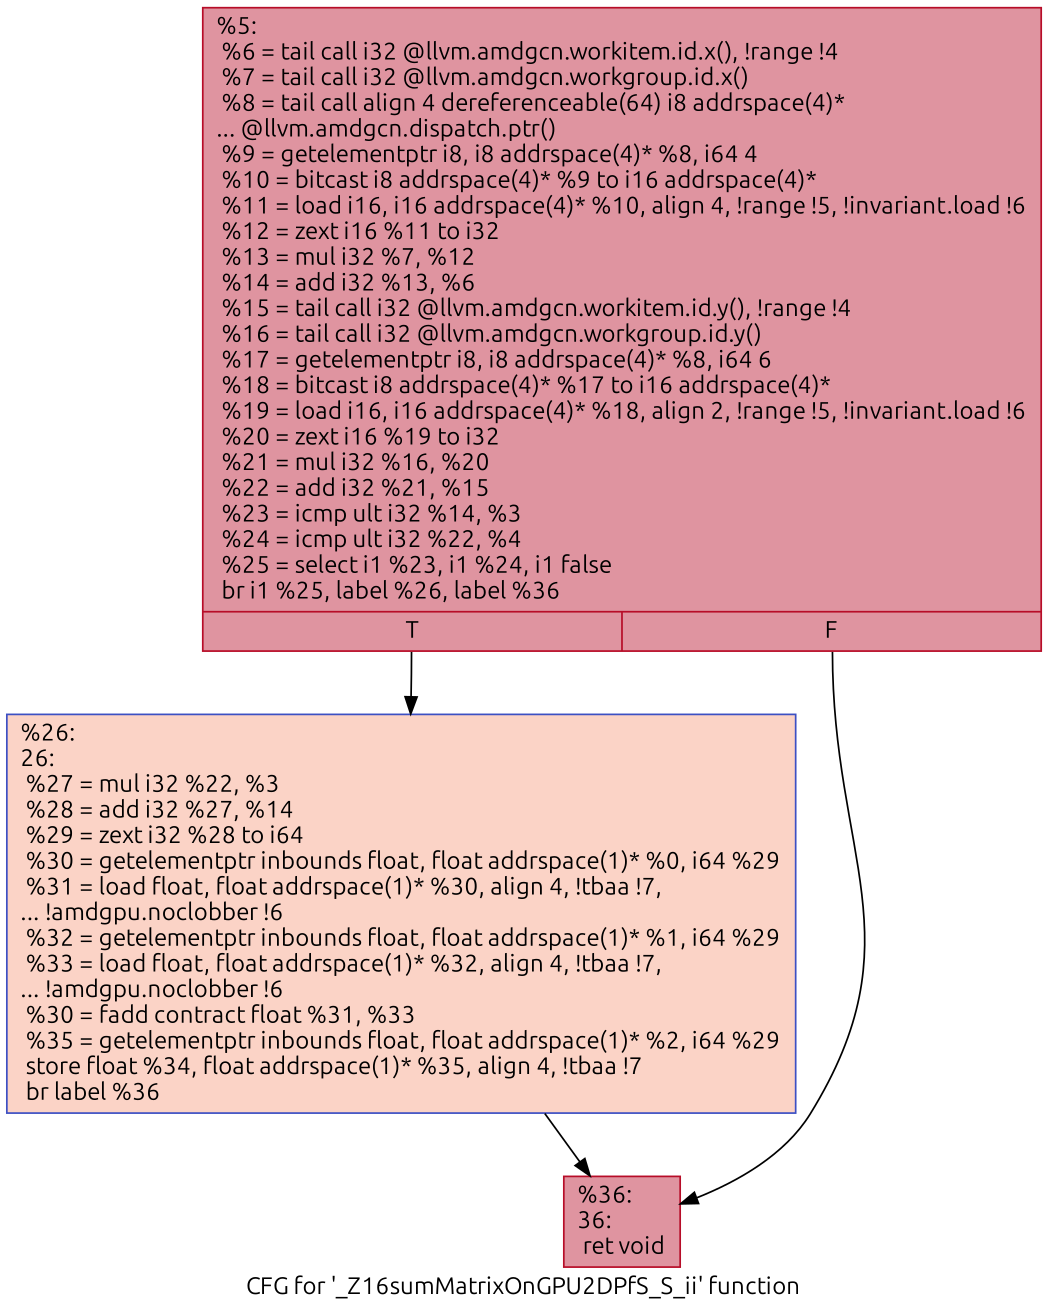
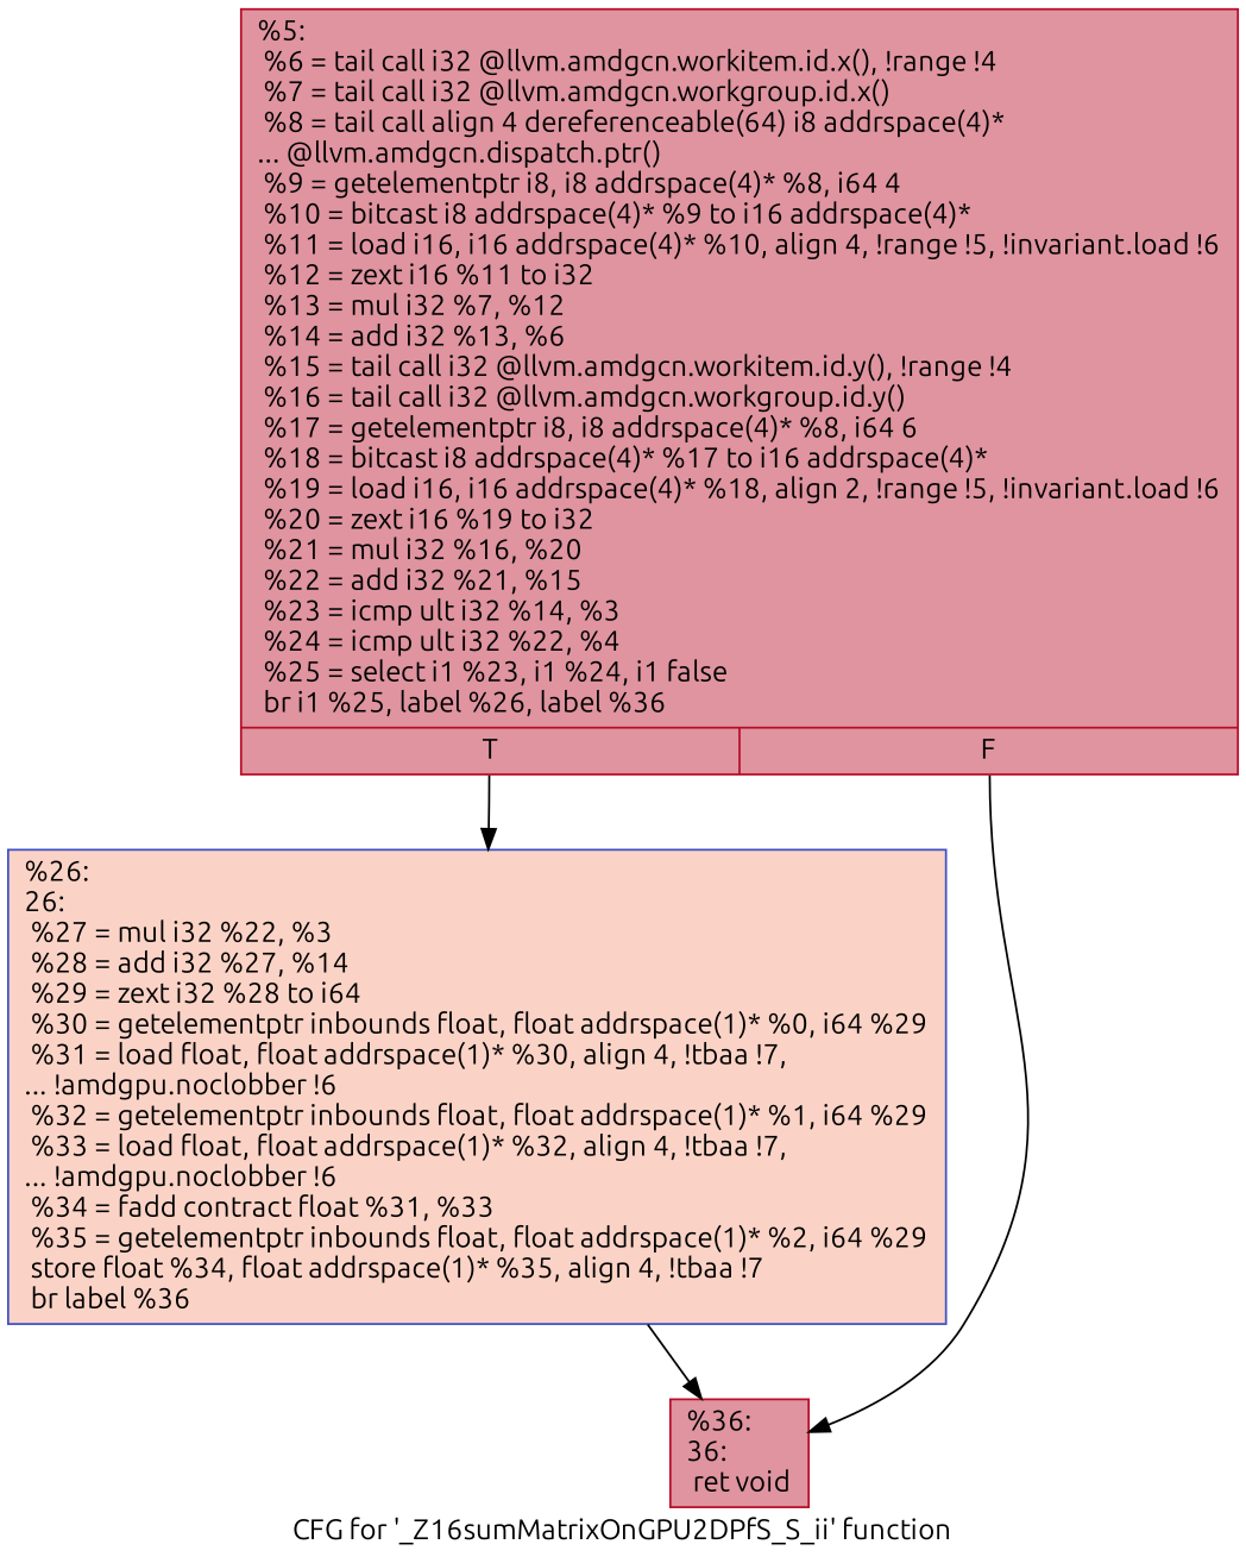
  digraph {
    label="CFG for '_Z16sumMatrixOnGPU2DPfS_S_ii' function"
    fontname=Ubuntu
    node [color="#b70d28ff" fillcolor="#b70d2870" shape=record style=filled fontname=Ubuntu]
    edge [fontname=Ubuntu]
    n1 [label="{%5:\l  %6 = tail call i32 @llvm.amdgcn.workitem.id.x(), !range !4\l  %7 = tail call i32 @llvm.amdgcn.workgroup.id.x()\l  %8 = tail call align 4 dereferenceable(64) i8 addrspace(4)*\l... @llvm.amdgcn.dispatch.ptr()\l  %9 = getelementptr i8, i8 addrspace(4)* %8, i64 4\l  %10 = bitcast i8 addrspace(4)* %9 to i16 addrspace(4)*\l  %11 = load i16, i16 addrspace(4)* %10, align 4, !range !5, !invariant.load !6\l  %12 = zext i16 %11 to i32\l  %13 = mul i32 %7, %12\l  %14 = add i32 %13, %6\l  %15 = tail call i32 @llvm.amdgcn.workitem.id.y(), !range !4\l  %16 = tail call i32 @llvm.amdgcn.workgroup.id.y()\l  %17 = getelementptr i8, i8 addrspace(4)* %8, i64 6\l  %18 = bitcast i8 addrspace(4)* %17 to i16 addrspace(4)*\l  %19 = load i16, i16 addrspace(4)* %18, align 2, !range !5, !invariant.load !6\l  %20 = zext i16 %19 to i32\l  %21 = mul i32 %16, %20\l  %22 = add i32 %21, %15\l  %23 = icmp ult i32 %14, %3\l  %24 = icmp ult i32 %22, %4\l  %25 = select i1 %23, i1 %24, i1 false\l  br i1 %25, label %26, label %36\l|{<s0>T|<s1>F}}"]
-   n2 [color="#3d50c3ff" fillcolor="#f59c7d70" label="{%26:\l26:                                               \l  %27 = mul i32 %22, %3\l  %28 = add i32 %27, %14\l  %29 = zext i32 %28 to i64\l  %30 = getelementptr inbounds float, float addrspace(1)* %0, i64 %29\l  %31 = load float, float addrspace(1)* %30, align 4, !tbaa !7,\l... !amdgpu.noclobber !6\l  %32 = getelementptr inbounds float, float addrspace(1)* %1, i64 %29\l  %33 = load float, float addrspace(1)* %32, align 4, !tbaa !7,\l... !amdgpu.noclobber !6\l  %30 = fadd contract float %31, %33\l  %35 = getelementptr inbounds float, float addrspace(1)* %2, i64 %29\l  store float %34, float addrspace(1)* %35, align 4, !tbaa !7\l  br label %36\l}"]
+   n2 [color="#3d50c3ff" fillcolor="#f59c7d70" label="{%26:\l26:                                               \l  %27 = mul i32 %22, %3\l  %28 = add i32 %27, %14\l  %29 = zext i32 %28 to i64\l  %30 = getelementptr inbounds float, float addrspace(1)* %0, i64 %29\l  %31 = load float, float addrspace(1)* %30, align 4, !tbaa !7,\l... !amdgpu.noclobber !6\l  %32 = getelementptr inbounds float, float addrspace(1)* %1, i64 %29\l  %33 = load float, float addrspace(1)* %32, align 4, !tbaa !7,\l... !amdgpu.noclobber !6\l  %34 = fadd contract float %31, %33\l  %35 = getelementptr inbounds float, float addrspace(1)* %2, i64 %29\l  store float %34, float addrspace(1)* %35, align 4, !tbaa !7\l  br label %36\l}"]
    n3 [label="{%36:\l36:                                               \l  ret void\l}"]
    n1 -> n2 [tailport=s0]
    n1 -> n3 [tailport=s1]
    n2 -> n3
  }
